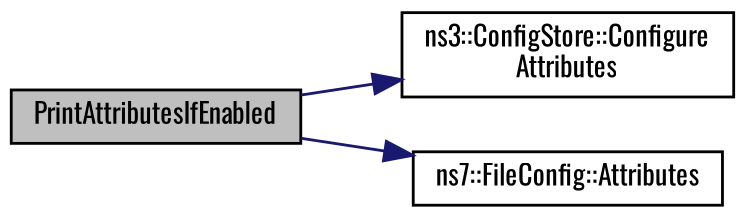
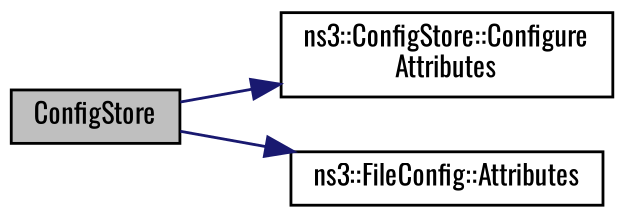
  digraph {
    fontname=Oswald
    rankdir=LR
    node [color=black fillcolor=white fontname=Oswald fontsize=10 shape=record style=filled]
    edge [color=midnightblue fontname=Oswald fontsize=10 labelfontname=Helvetica labelfontsize=10 style=solid]
-   n1 [fillcolor=grey75 fontcolor=black height=0.2 label=PrintAttributesIfEnabled width=0.4]
+   n1 [fillcolor=grey75 fontcolor=black height=0.2 label=ConfigStore width=0.4]
    n2 [height=0.2 label="ns3::ConfigStore::Configure\lAttributes" width=0.4]
-   n3 [height=0.2 label="ns7::FileConfig::Attributes" width=0.4]
+   n3 [height=0.2 label="ns3::FileConfig::Attributes" width=0.4]
    n1 -> n2
    n1 -> n3
  }
